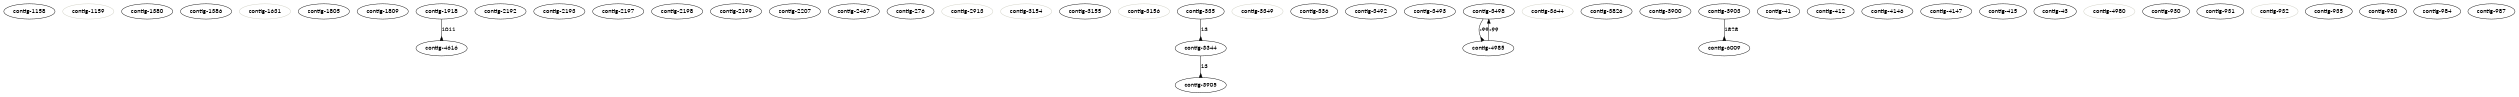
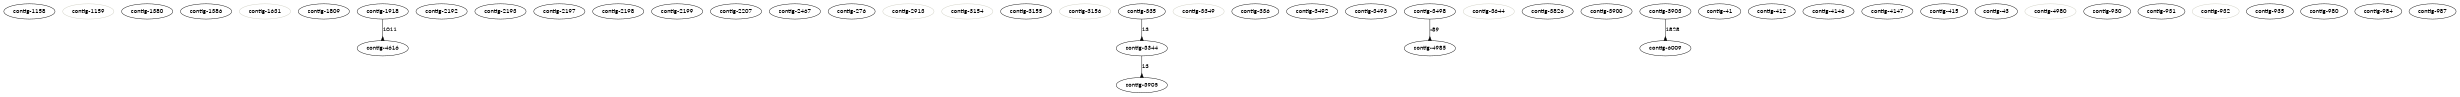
  digraph {
    fontname=Lato
    node [color=black fontname=Lato]
    edge [arrowhead=inv color=black fontname=Lato]
    n1 [label="contig-1158"]
    n2 [color=ivory3 label="contig-1159"]
    n3 [label="contig-1380"]
    n4 [label="contig-1386"]
    n5 [color=ivory3 label="contig-1631"]
-   n6 [label="contig-1805"]
    n7 [label="contig-1809"]
    n8 [label="contig-1918"]
    n9 [label="contig-4616"]
    n10 [label="contig-2192"]
    n11 [label="contig-2193"]
    n12 [label="contig-2197"]
    n13 [label="contig-2198"]
    n14 [label="contig-2199"]
    n15 [label="contig-2207"]
    n16 [label="contig-2467"]
    n17 [label="contig-276"]
    n18 [color=ivory3 label="contig-2913"]
    n19 [color=ivory3 label="contig-3154"]
    n20 [label="contig-3155"]
    n21 [color=ivory3 label="contig-3156"]
    n22 [label="contig-3344"]
    n23 [label="contig-3905"]
    n24 [color=ivory3 label="contig-3349"]
    n25 [label="contig-335"]
    n26 [label="contig-336"]
    n27 [label="contig-3492"]
    n28 [label="contig-3493"]
    n29 [label="contig-3498"]
    n30 [label="contig-4985"]
    n31 [color=ivory3 label="contig-3644"]
    n32 [label="contig-3826"]
    n33 [label="contig-3900"]
    n34 [label="contig-3903"]
    n35 [label="contig-6009"]
    n36 [label="contig-41"]
    n37 [label="contig-412"]
    n38 [label="contig-4146"]
    n39 [label="contig-4147"]
    n40 [label="contig-415"]
    n41 [label="contig-43"]
    n42 [color=ivory3 label="contig-4980"]
    n43 [label="contig-930"]
    n44 [label="contig-931"]
    n45 [color=ivory3 label="contig-932"]
    n46 [label="contig-935"]
    n47 [label="contig-980"]
    n48 [label="contig-984"]
    n49 [label="contig-987"]
    n8 -> n9 [label=1011]
    n22 -> n23 [label=13]
    n25 -> n22 [label=13]
-   n29 -> n30 [label=-99]
-   n30 -> n29 [arrowhead=normal label=-99]
+   n29 -> n30 [label=-89]
    n34 -> n35 [label=1828]
  }
